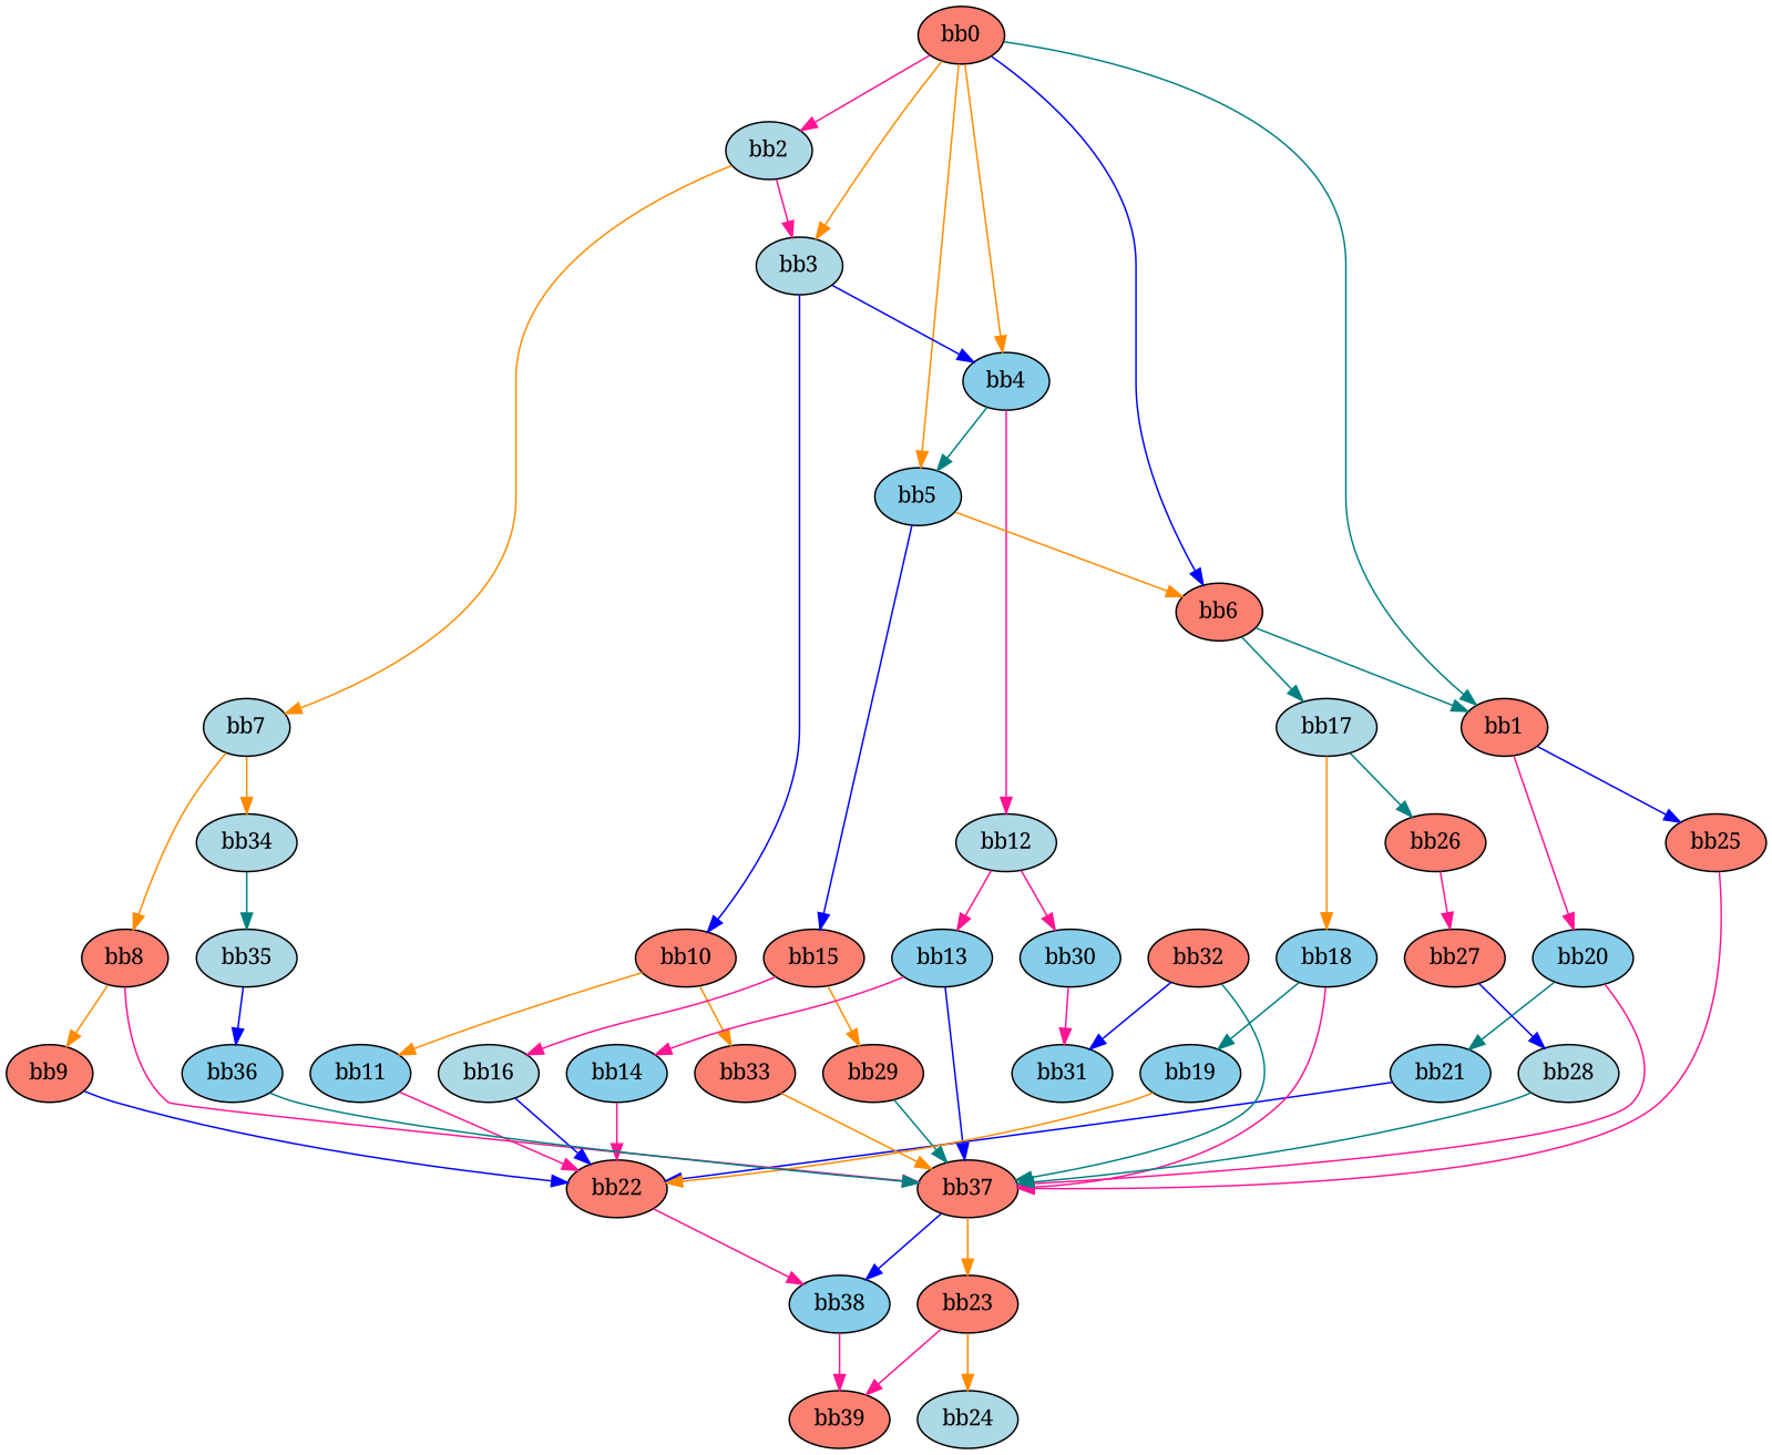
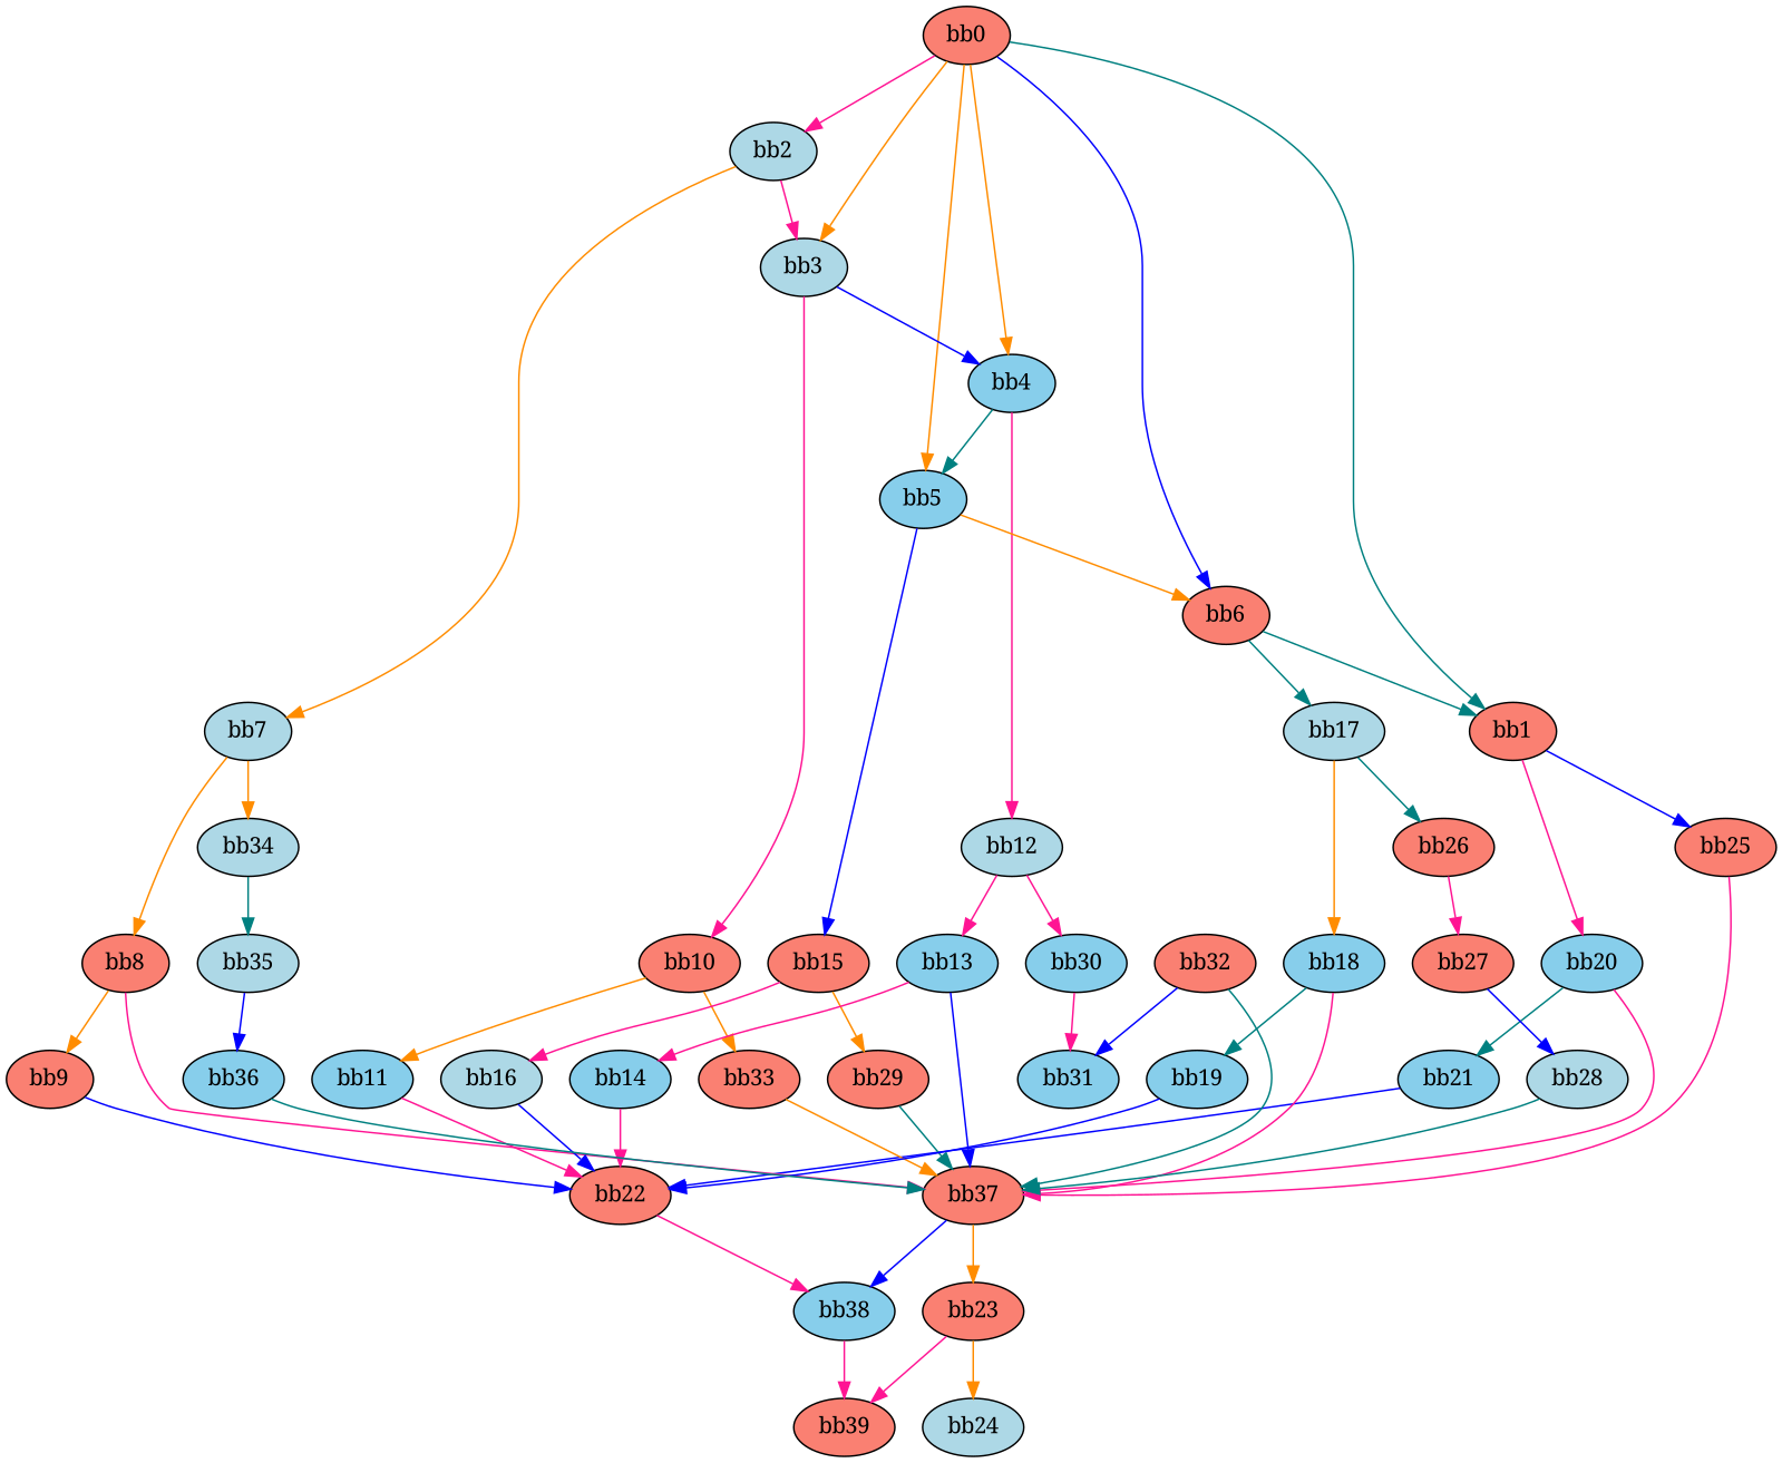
  digraph {
    fontname="Noto Serif"
    node [fillcolor=salmon fontname="Noto Serif" style=filled]
    edge [color=deeppink fontname="Noto Serif"]
    n1 [label="bb0\l"]
    n2 [label="bb1\l"]
    n3 [fillcolor=lightblue label="bb2\l"]
    n4 [fillcolor=lightblue label="bb3\l"]
    n5 [fillcolor=skyblue label="bb4\l"]
    n6 [fillcolor=skyblue label="bb5\l"]
    n7 [label="bb6\l"]
    n8 [fillcolor=skyblue label="bb20\l"]
    n9 [label="bb25\l"]
    n10 [fillcolor=lightblue label="bb7\l"]
    n11 [label="bb10\l"]
    n12 [fillcolor=lightblue label="bb12\l"]
    n13 [label="bb15\l"]
    n14 [fillcolor=lightblue label="bb17\l"]
    n15 [label="bb37\l"]
    n16 [fillcolor=skyblue label="bb21\l"]
    n17 [label="bb8\l"]
    n18 [fillcolor=lightblue label="bb34\l"]
    n19 [fillcolor=skyblue label="bb11\l"]
    n20 [label="bb33\l"]
    n21 [fillcolor=skyblue label="bb13\l"]
    n22 [fillcolor=skyblue label="bb30\l"]
    n23 [fillcolor=lightblue label="bb16\l"]
    n24 [label="bb29\l"]
    n25 [fillcolor=skyblue label="bb18\l"]
    n26 [label="bb26\l"]
    n27 [label="bb9\l"]
    n28 [fillcolor=lightblue label="bb35\l"]
    n29 [label="bb22\l"]
    n30 [label="bb23\l"]
    n31 [fillcolor=skyblue label="bb38\l"]
    n32 [fillcolor=skyblue label="bb14\l"]
    n33 [fillcolor=skyblue label="bb31\l"]
    n34 [fillcolor=skyblue label="bb19\l"]
    n35 [label="bb27\l"]
    n36 [fillcolor=lightblue label="bb24\l"]
    n37 [label="bb39\l"]
    n38 [fillcolor=lightblue label="bb28\l"]
    n39 [label="bb32\l"]
    n40 [fillcolor=skyblue label="bb36\l"]
    n1 -> n2 [color=teal]
    n1 -> n3
    n1 -> n4 [color=darkorange]
    n1 -> n5 [color=darkorange]
    n1 -> n6 [color=darkorange]
    n1 -> n7 [color=blue]
    n2 -> n8
    n2 -> n9 [color=blue]
    n3 -> n4
    n3 -> n10 [color=darkorange]
    n4 -> n5 [color=blue]
-   n4 -> n11 [color=blue]
+   n4 -> n11
    n5 -> n6 [color=teal]
    n5 -> n12
    n6 -> n7 [color=darkorange]
    n6 -> n13 [color=blue]
    n7 -> n2 [color=teal]
    n7 -> n14 [color=teal]
    n8 -> n15
    n8 -> n16 [color=teal]
    n9 -> n15
    n10 -> n17 [color=darkorange]
    n10 -> n18 [color=darkorange]
    n11 -> n19 [color=darkorange]
    n11 -> n20 [color=darkorange]
    n12 -> n21
    n12 -> n22
    n13 -> n23
    n13 -> n24 [color=darkorange]
    n14 -> n25 [color=darkorange]
    n14 -> n26 [color=teal]
    n15 -> n30 [color=darkorange]
    n15 -> n31 [color=blue]
    n16 -> n29 [color=blue]
    n17 -> n15
    n17 -> n27 [color=darkorange]
    n18 -> n28 [color=teal]
    n19 -> n29
    n20 -> n15 [color=darkorange]
    n21 -> n15 [color=blue]
    n21 -> n32
    n22 -> n33
    n23 -> n29 [color=blue]
    n24 -> n15 [color=teal]
    n25 -> n15
    n25 -> n34 [color=teal]
    n26 -> n35
    n27 -> n29 [color=blue]
    n28 -> n40 [color=blue]
    n29 -> n31
    n30 -> n36 [color=darkorange]
    n30 -> n37
    n31 -> n37
    n32 -> n29
-   n34 -> n29 [color=darkorange]
+   n34 -> n29 [color=blue]
    n35 -> n38 [color=blue]
    n38 -> n15 [color=teal]
    n39 -> n15 [color=teal]
    n39 -> n33 [color=blue]
    n40 -> n15 [color=teal]
  }
